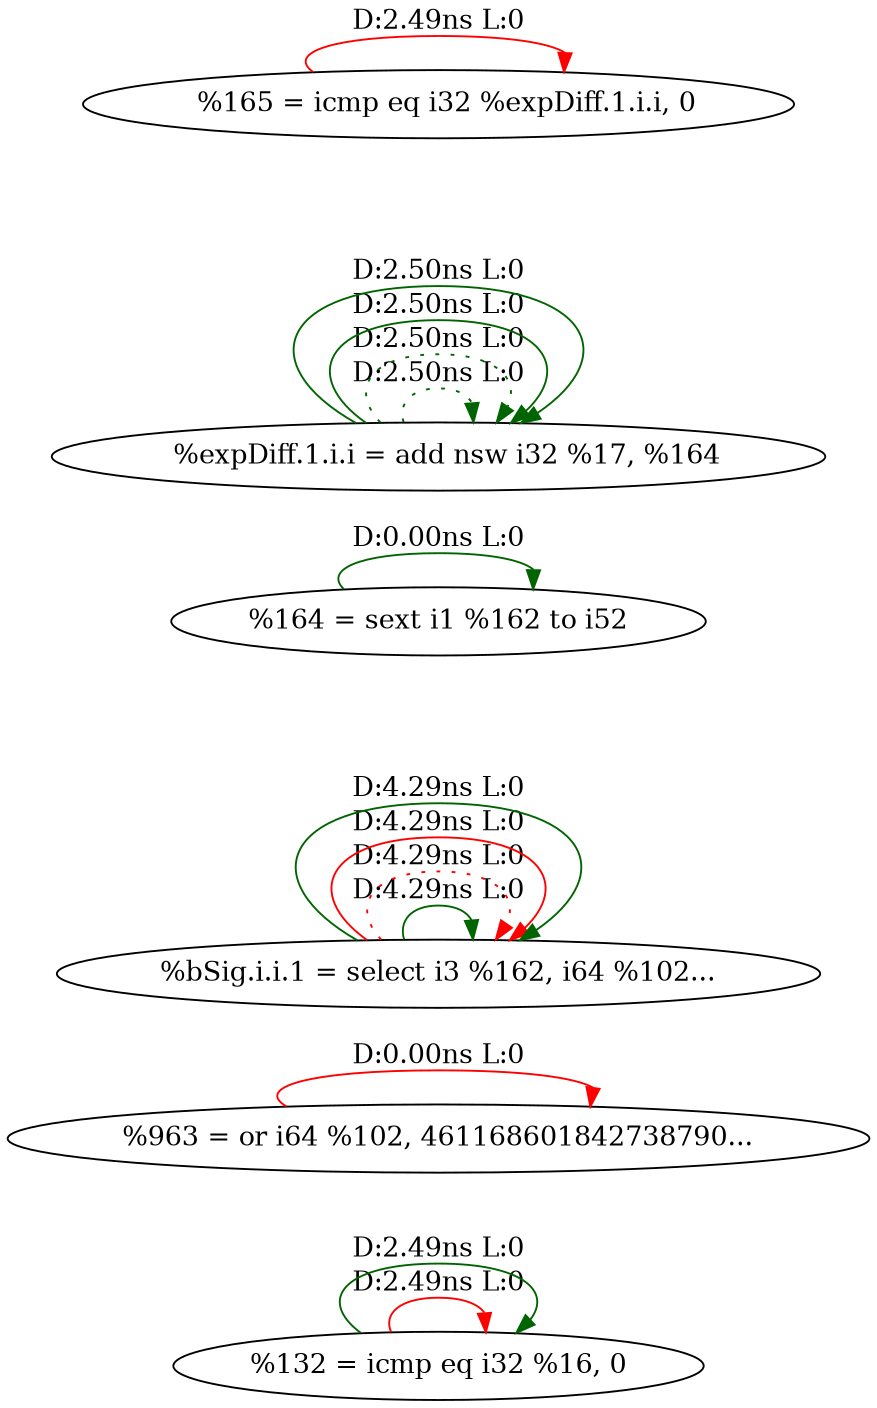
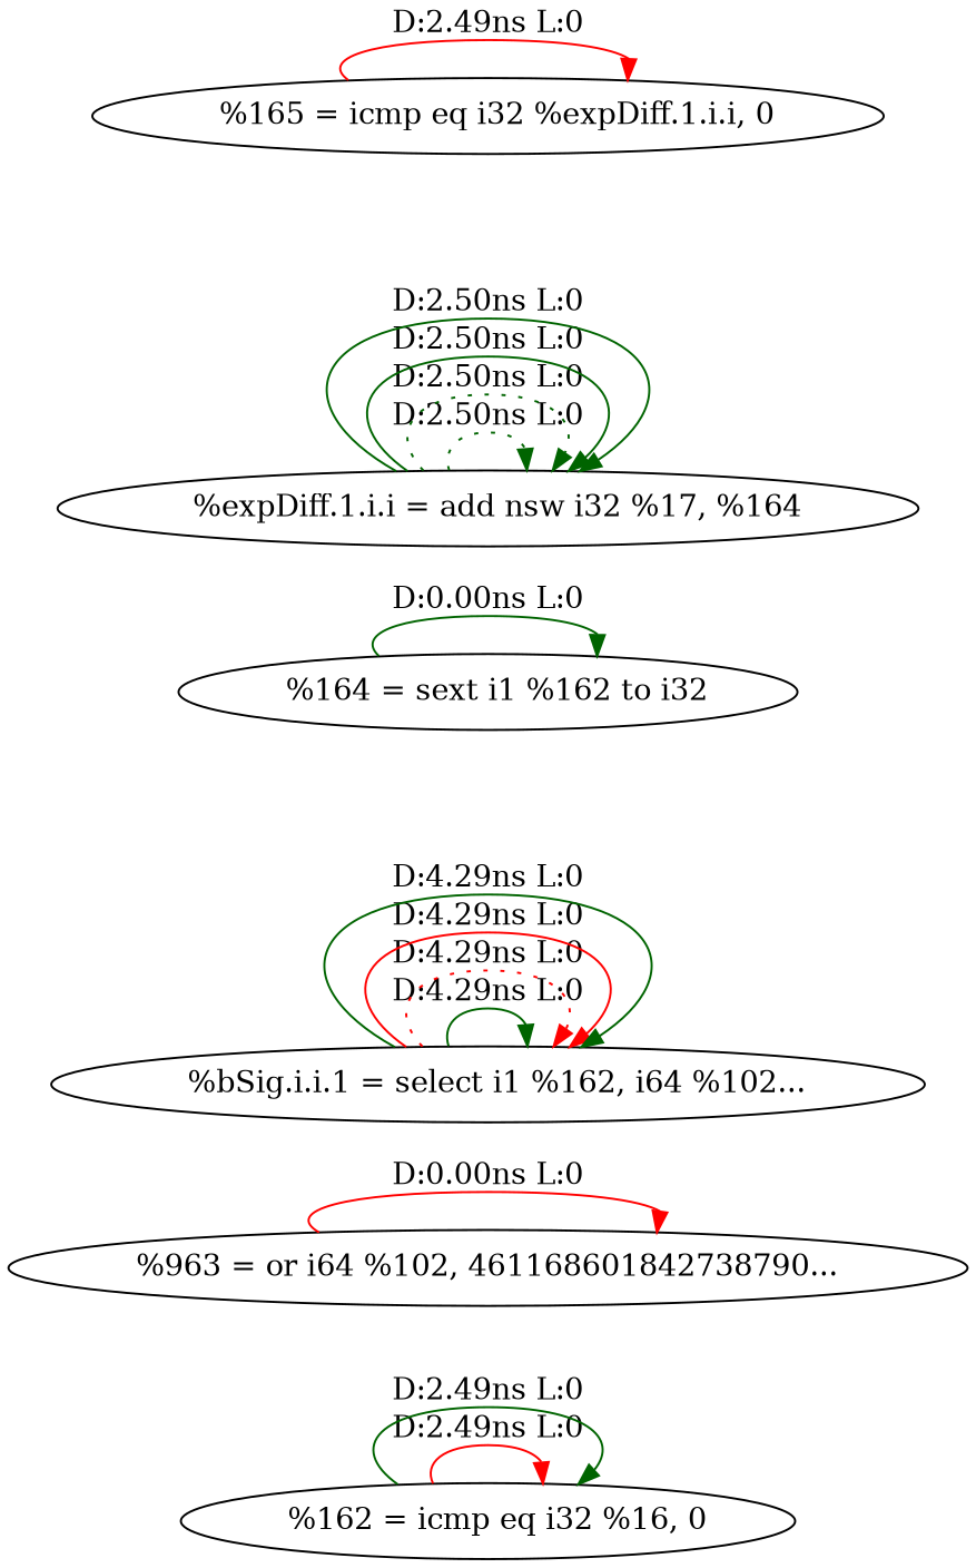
  digraph {
    rankdir=LR
    edge [color=darkgreen style=solid]
-   n1 [label="%132 = icmp eq i32 %16, 0"]
+   n1 [label="  %162 = icmp eq i32 %16, 0"]
    n2 [label="%963 = or i64 %102, 461168601842738790..."]
-   n3 [label="%bSig.i.i.1 = select i3 %162, i64 %102..."]
-   n4 [label="%164 = sext i1 %162 to i52"]
+   n3 [label="  %bSig.i.i.1 = select i1 %162, i64 %102..."]
+   n4 [label="  %164 = sext i1 %162 to i32"]
    n5 [label="  %expDiff.1.i.i = add nsw i32 %17, %164"]
    n6 [label="  %165 = icmp eq i32 %expDiff.1.i.i, 0"]
    n1 -> n1 [color=red label="D:2.49ns L:0"]
    n1 -> n1 [label="D:2.49ns L:0"]
    n2 -> n2 [color=red label="D:0.00ns L:0"]
    n3 -> n3 [label="D:4.29ns L:0"]
    n3 -> n3 [color=red label="D:4.29ns L:0" style=dotted]
    n3 -> n3 [color=red label="D:4.29ns L:0"]
    n3 -> n3 [label="D:4.29ns L:0"]
    n4 -> n4 [label="D:0.00ns L:0"]
    n5 -> n5 [label="D:2.50ns L:0" style=dotted]
    n5 -> n5 [label="D:2.50ns L:0" style=dotted]
    n5 -> n5 [label="D:2.50ns L:0"]
    n5 -> n5 [label="D:2.50ns L:0"]
    n6 -> n6 [color=red label="D:2.49ns L:0"]
  }
